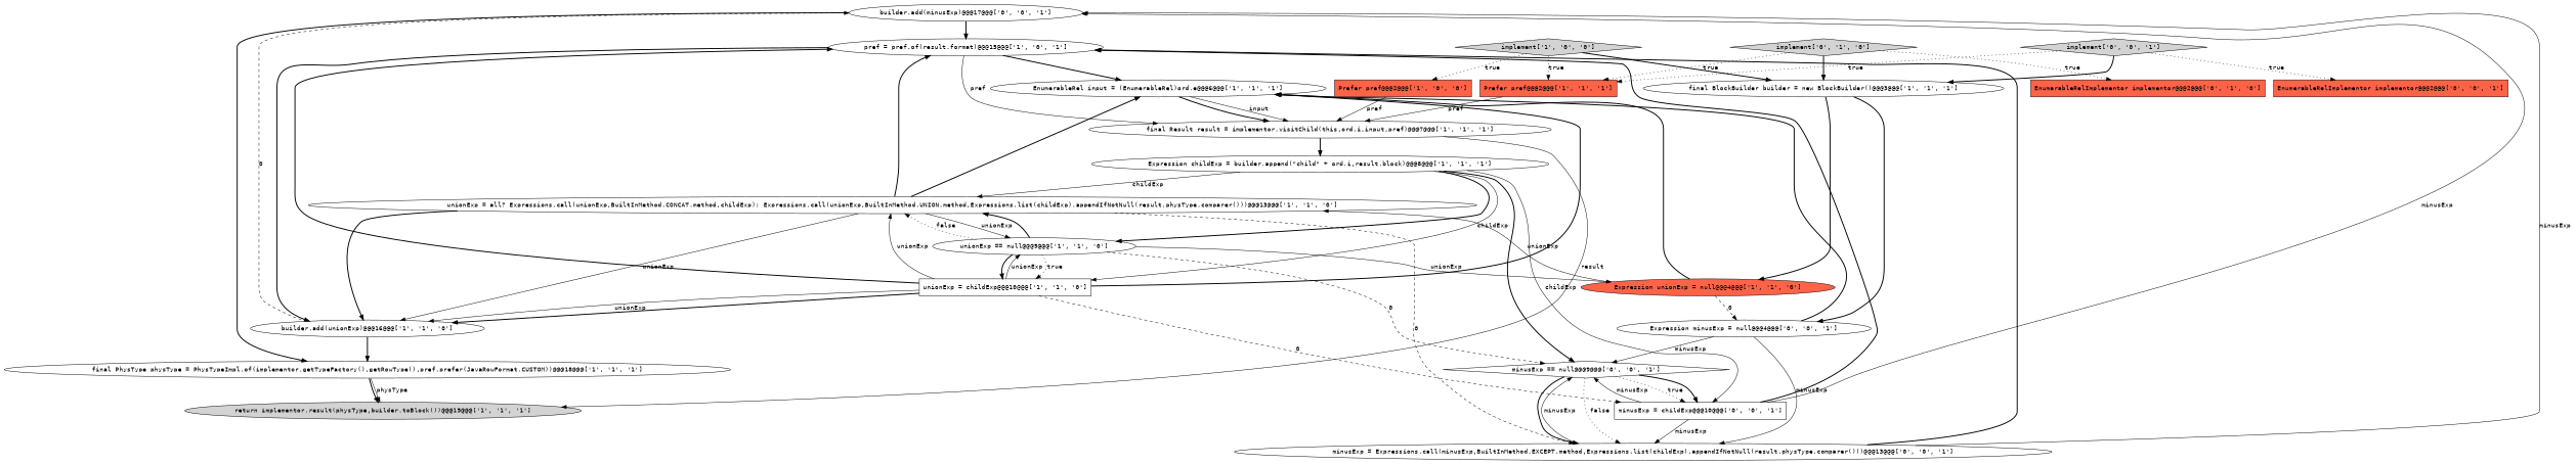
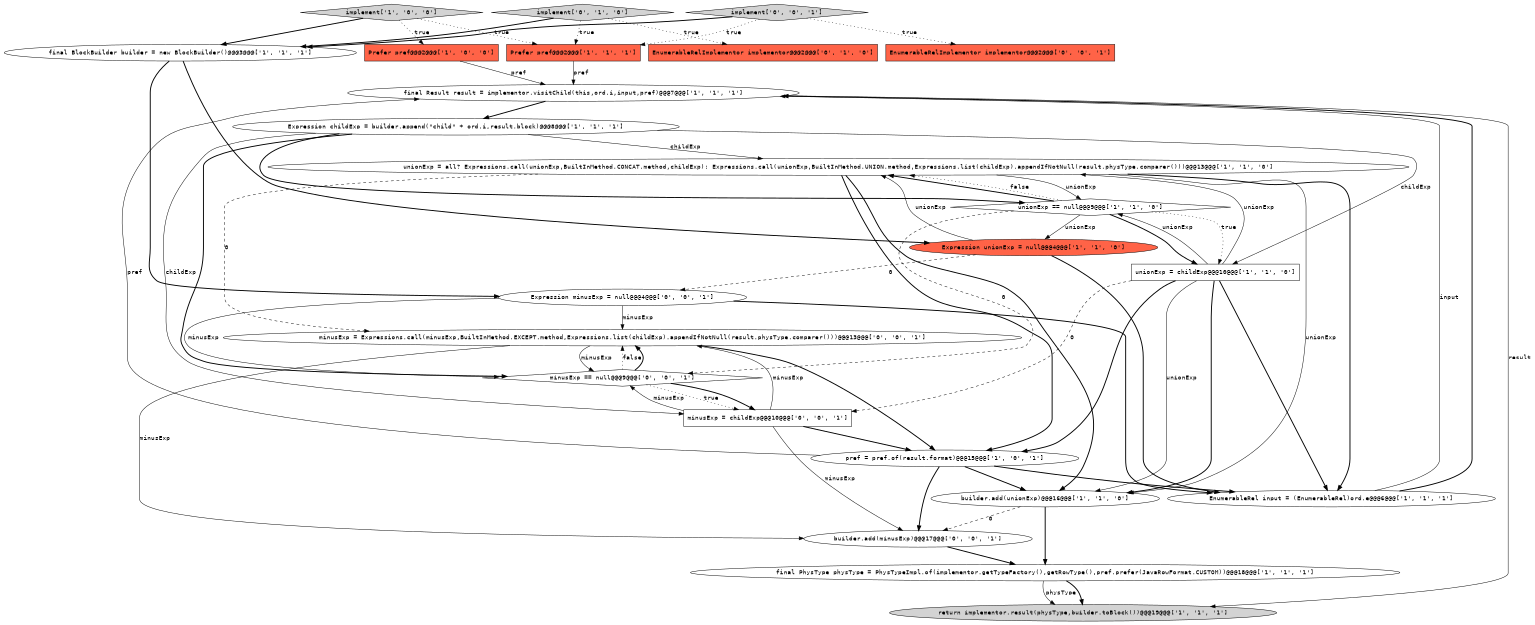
  digraph {
    fontname="DejaVu Sans Mono"
    node [fillcolor=white fontname="DejaVu Sans Mono" shape=ellipse style=filled]
    edge [fontname="DejaVu Sans Mono" style=bold]
    n1 [label="builder.add(minusExp)@@@17@@@['0', '0', '1']"]
    n2 [label="final PhysType physType = PhysTypeImpl.of(implementor.getTypeFactory(),getRowType(),pref.prefer(JavaRowFormat.CUSTOM))@@@18@@@['1', '1', '1']"]
    n3 [fillcolor=lightgray label="return implementor.result(physType,builder.toBlock())@@@19@@@['1', '1', '1']"]
    n4 [label="pref = pref.of(result.format)@@@15@@@['1', '0', '1']"]
    n5 [label="EnumerableRel input = (EnumerableRel)ord.e@@@6@@@['1', '1', '1']"]
    n6 [label="builder.add(unionExp)@@@16@@@['1', '1', '0']"]
    n7 [label="final Result result = implementor.visitChild(this,ord.i,input,pref)@@@7@@@['1', '1', '1']"]
    n8 [label="Expression childExp = builder.append(\"child\" + ord.i,result.block)@@@8@@@['1', '1', '1']"]
    n9 [fillcolor=lightgray label="implement['0', '1', '0']" shape=diamond]
    n10 [fillcolor=tomato label="Prefer pref@@@2@@@['1', '1', '1']" shape=box]
    n11 [label="final BlockBuilder builder = new BlockBuilder()@@@3@@@['1', '1', '1']"]
    n12 [fillcolor=tomato label="EnumerableRelImplementor implementor@@@2@@@['0', '1', '0']" shape=box]
    n13 [fillcolor=tomato label="Expression unionExp = null@@@4@@@['1', '1', '0']"]
    n14 [label="Expression minusExp = null@@@4@@@['0', '0', '1']"]
    n15 [label="unionExp = all? Expressions.call(unionExp,BuiltInMethod.CONCAT.method,childExp): Expressions.call(unionExp,BuiltInMethod.UNION.method,Expressions.list(childExp).appendIfNotNull(result.physType.comparer()))@@@13@@@['1', '1', '0']"]
    n16 [label="minusExp = Expressions.call(minusExp,BuiltInMethod.EXCEPT.method,Expressions.list(childExp).appendIfNotNull(result.physType.comparer()))@@@13@@@['0', '0', '1']"]
    n17 [label="minusExp == null@@@9@@@['0', '0', '1']" shape=diamond]
-   n18 [label="unionExp == null@@@9@@@['1', '1', '0']"]
+   n18 [label="unionExp == null@@@9@@@['1', '1', '0']" shape=diamond]
    n19 [label="unionExp = childExp@@@10@@@['1', '1', '0']" shape=box]
    n20 [label="minusExp = childExp@@@10@@@['0', '0', '1']" shape=box]
    n21 [fillcolor=lightgray label="implement['0', '0', '1']" shape=diamond]
    n22 [fillcolor=tomato label="EnumerableRelImplementor implementor@@@2@@@['0', '0', '1']" shape=box]
    n23 [fillcolor=lightgray label="implement['1', '0', '0']" shape=diamond]
    n24 [fillcolor=tomato label="Prefer pref@@@2@@@['1', '0', '0']" shape=box]
    n1 -> n2
    n2 -> n3 [label=physType style=solid]
    n2 -> n3
-   n1 -> n4
+   n4 -> n1
    n4 -> n5
    n4 -> n6
    n4 -> n7 [label=pref style=solid]
    n5 -> n7 [label=input style=solid]
    n5 -> n7
    n6 -> n1 [label=0 style=dashed]
    n6 -> n2
    n7 -> n3 [label=result style=solid]
    n7 -> n8
    n8 -> n15 [label=childExp style=solid]
    n8 -> n17
    n8 -> n18
    n8 -> n19 [label=childExp style=solid]
    n8 -> n20 [label=childExp style=solid]
    n9 -> n10 [label=true style=dotted]
    n9 -> n11
    n9 -> n12 [label=true style=dotted]
    n10 -> n7 [label=pref style=solid]
    n11 -> n13
    n11 -> n14
    n13 -> n5
    n13 -> n14 [label=0 style=dashed]
    n13 -> n15 [label=unionExp style=solid]
    n14 -> n5
    n14 -> n16 [label=minusExp style=solid]
    n14 -> n17 [label=minusExp style=solid]
    n15 -> n4
    n15 -> n5
    n15 -> n6
    n15 -> n6 [label=unionExp style=solid]
    n15 -> n16 [label=0 style=dashed]
    n15 -> n18 [label=unionExp style=solid]
    n16 -> n1 [label=minusExp style=solid]
    n16 -> n4
    n16 -> n17 [label=minusExp style=solid]
    n17 -> n16 [label=false style=dotted]
    n17 -> n16
    n17 -> n20 [label=true style=dotted]
    n17 -> n20
    n18 -> n13 [label=unionExp style=solid]
    n18 -> n15
    n18 -> n15 [label=false style=dotted]
    n18 -> n17 [label=0 style=dashed]
    n18 -> n19 [label=true style=dotted]
    n18 -> n19
    n19 -> n4
    n19 -> n5
    n19 -> n6
    n19 -> n6 [label=unionExp style=solid]
    n19 -> n15 [label=unionExp style=solid]
    n19 -> n18 [label=unionExp style=solid]
    n19 -> n20 [label=0 style=dashed]
    n20 -> n1 [label=minusExp style=solid]
    n20 -> n4
    n20 -> n16 [label=minusExp style=solid]
    n20 -> n17 [label=minusExp style=solid]
    n21 -> n10 [label=true style=dotted]
    n21 -> n11
    n21 -> n22 [label=true style=dotted]
    n23 -> n10 [label=true style=dotted]
    n23 -> n11
    n23 -> n24 [label=true style=dotted]
    n24 -> n7 [label=pref style=solid]
  }
